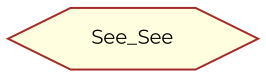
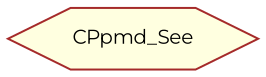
  digraph {
    rankdir=TB
    fontname=Montserrat
-   n1 [color=brown fillcolor=lightyellow fontname=Montserrat fontsize=10 height=0.2 label=See_See shape=hexagon style=filled width=0.4]
+   n1 [color=brown fillcolor=lightyellow fontname=Montserrat fontsize=10 height=0.2 label=CPpmd_See shape=hexagon style=filled width=0.4]
  }
